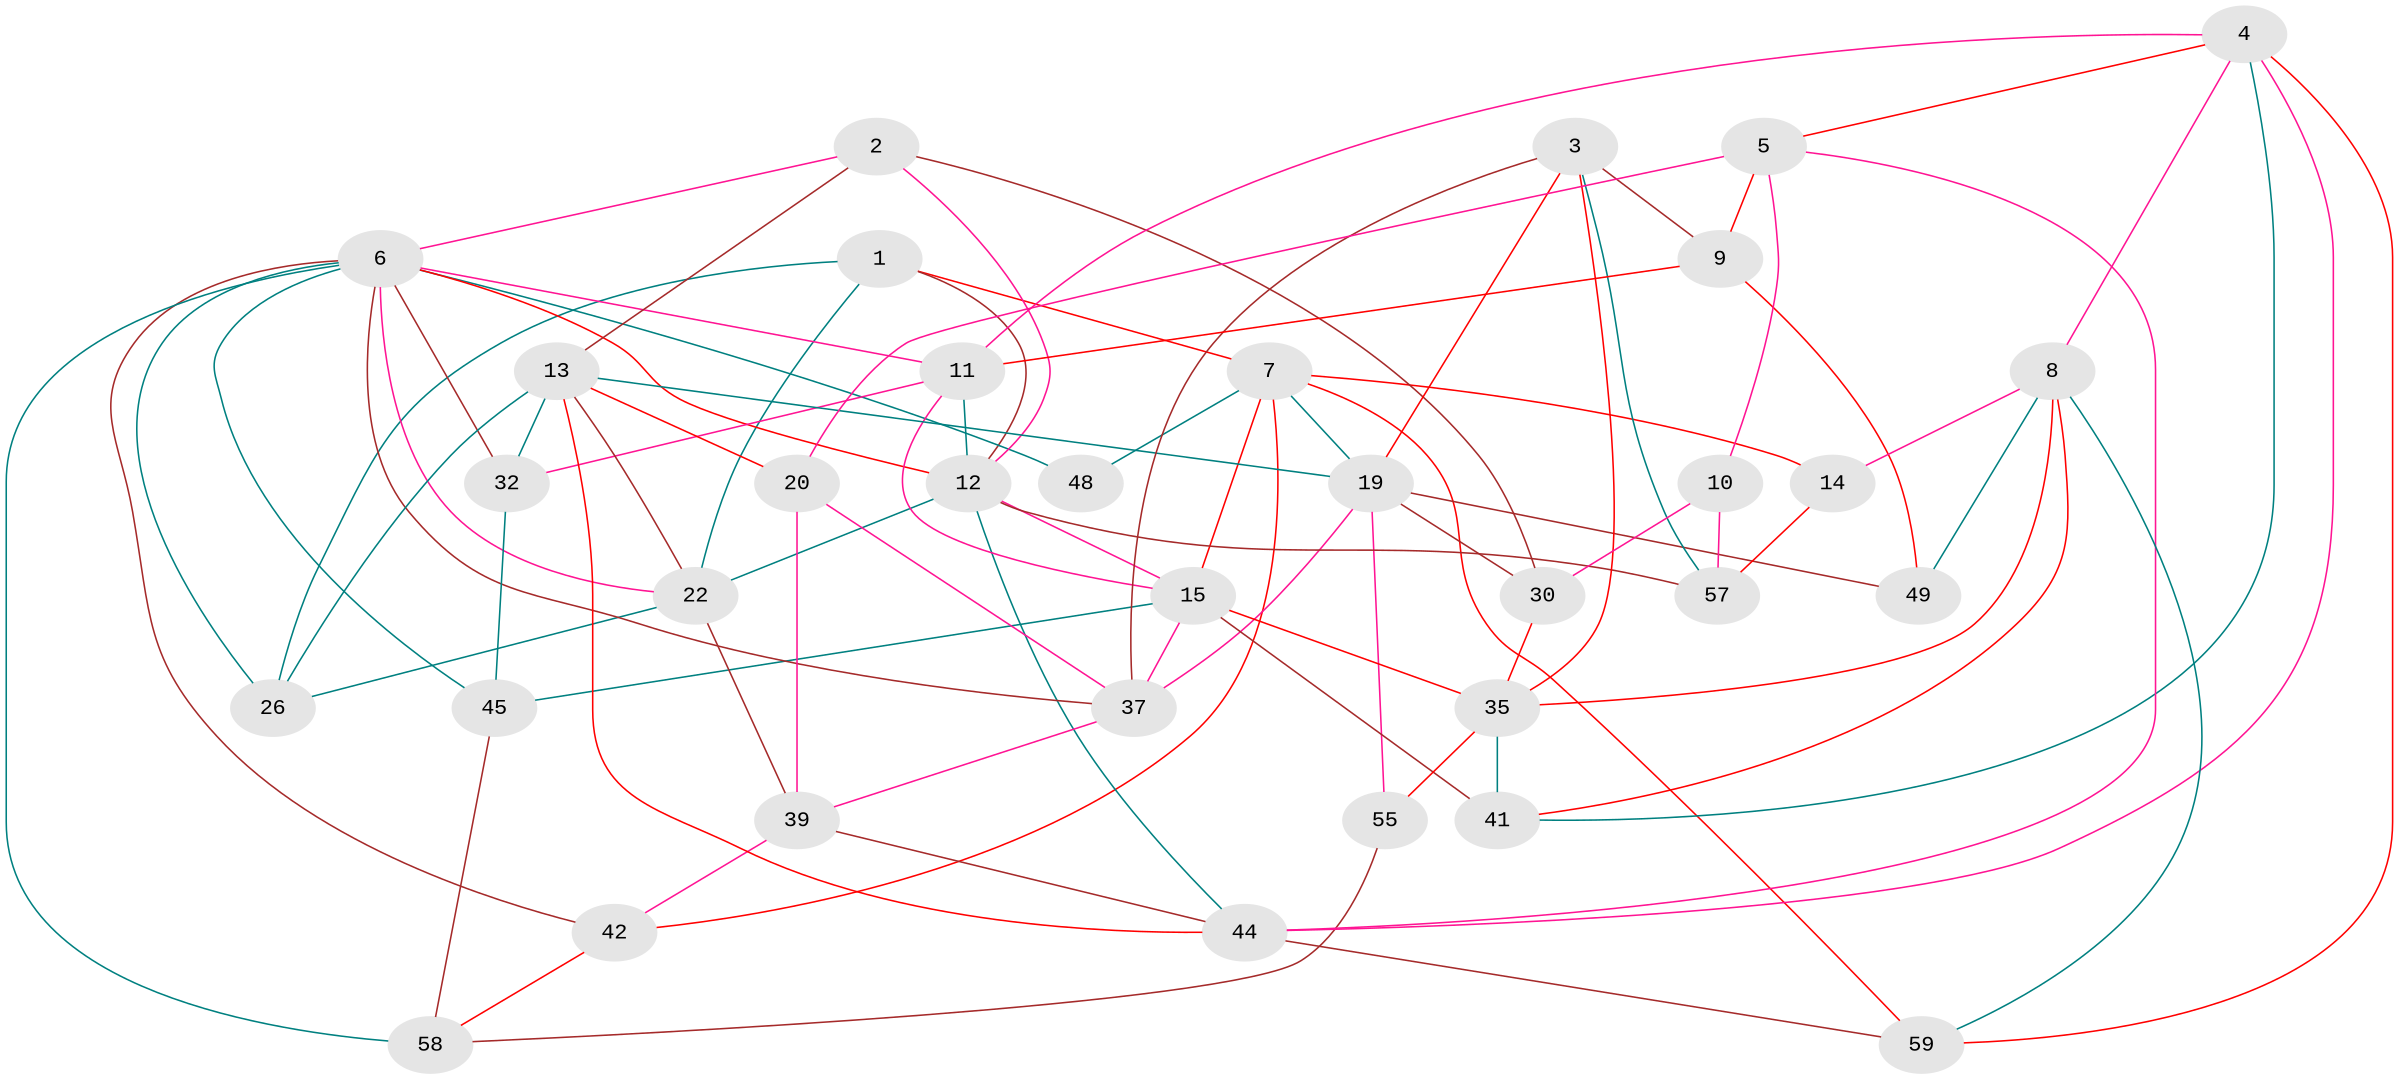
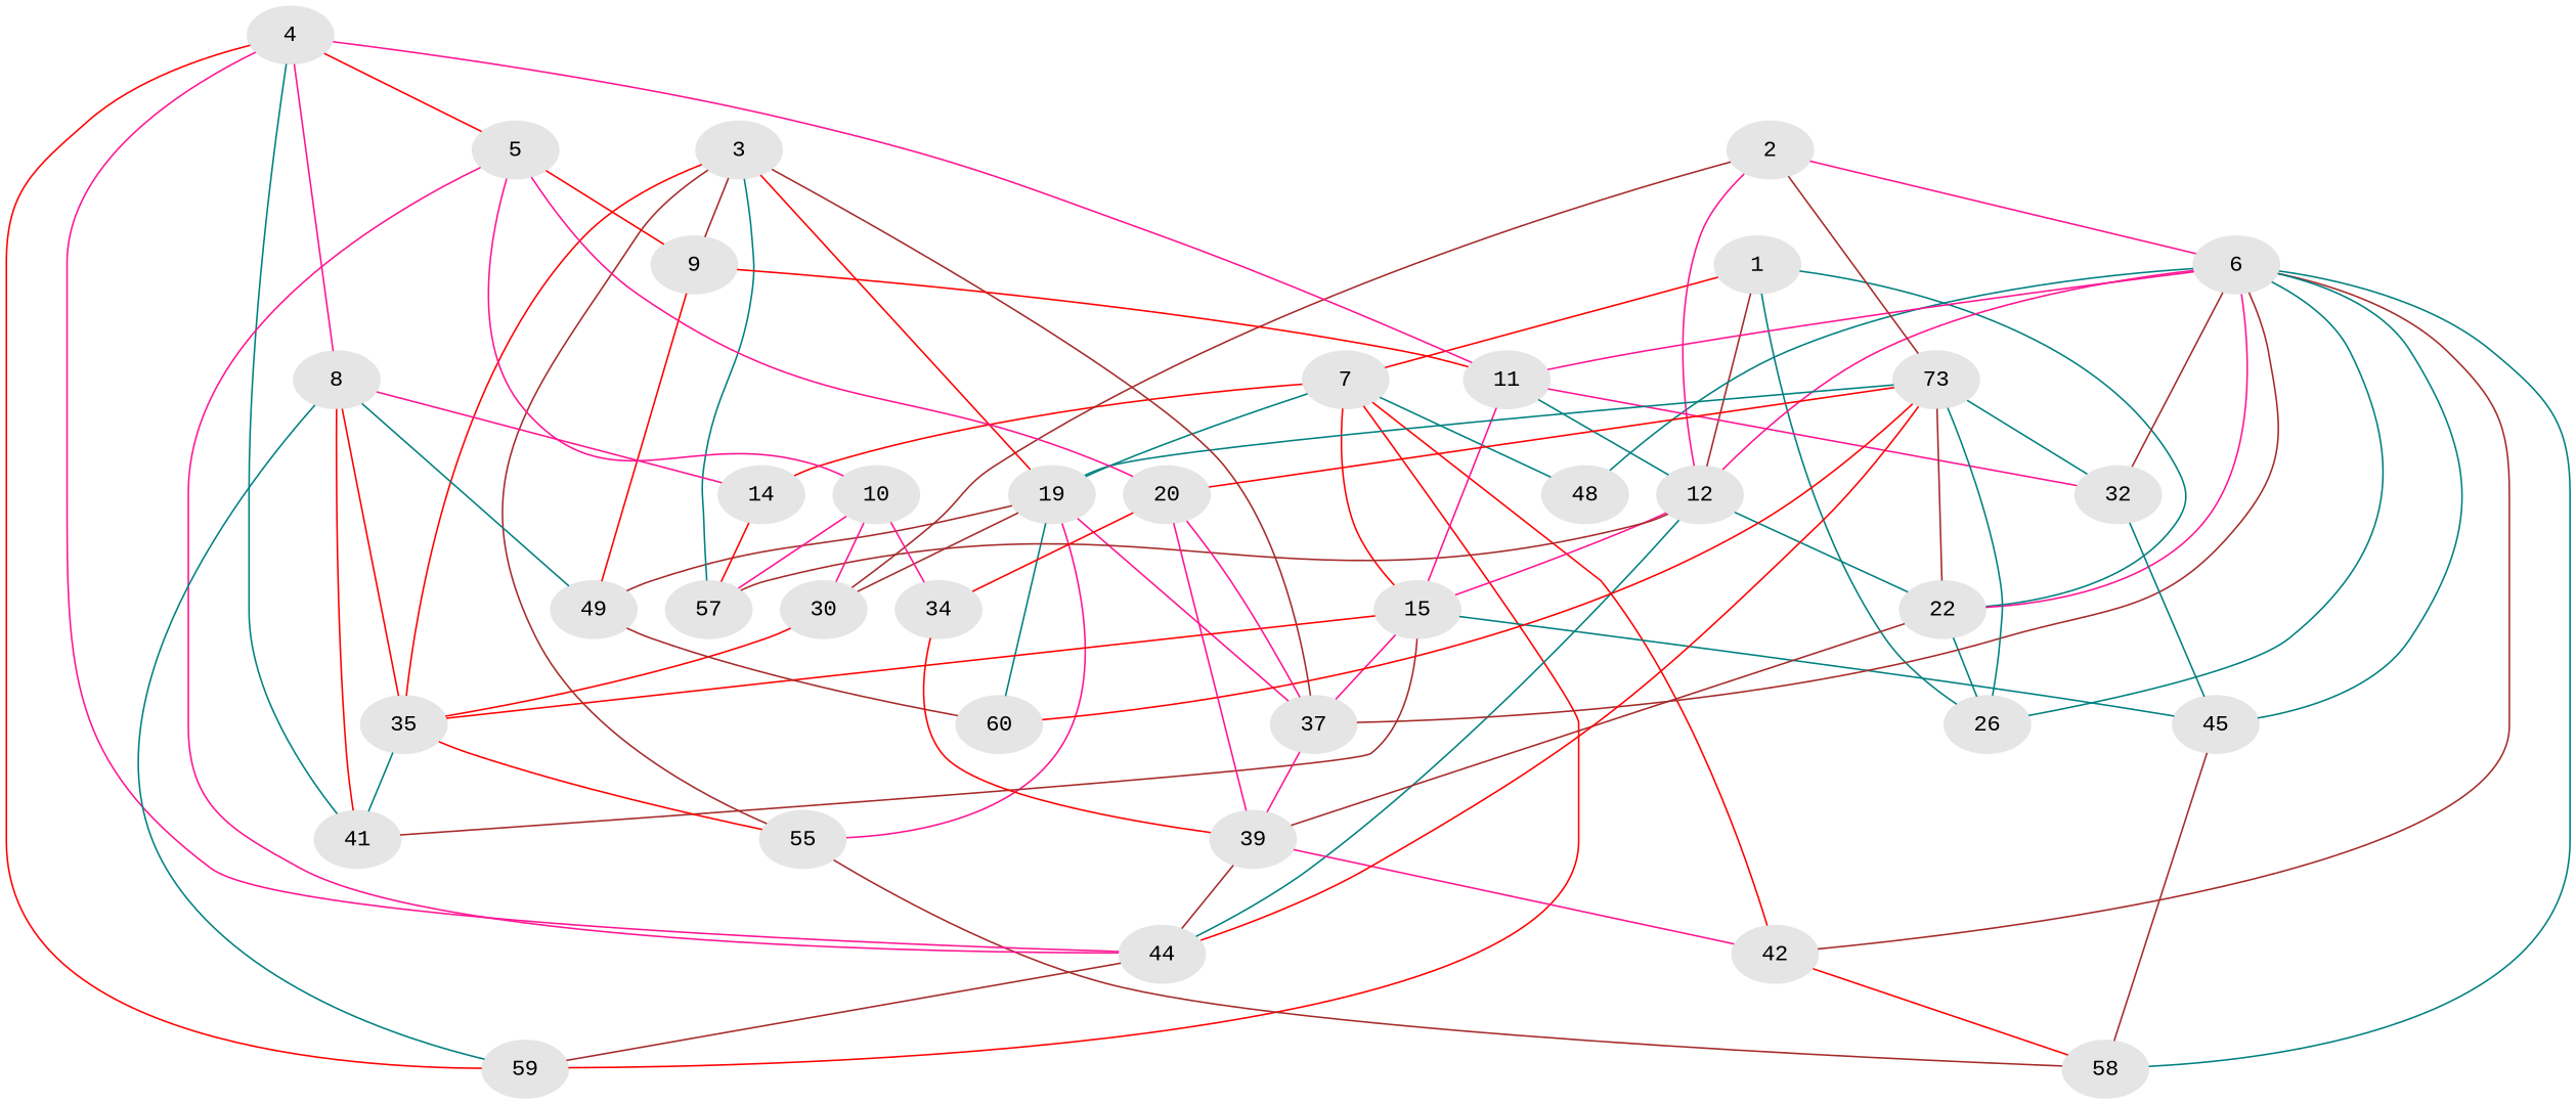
  graph {
    fontname="Liberation Mono"
    node [color=gray90 fontname="Liberation Mono" style=filled]
    edge [color=deeppink fontname="Liberation Mono"]
    7 [super="+28"]
    19 [super="+25+47"]
    59
    42
    48
    14
    15 [super="+53"]
    1
    12 [super="+16+50"]
    22 [super="+23"]
    26
    n12 [label=57]
    44 [super="+54"]
    39 [super="+40"]
    6 [super="+31+33+21"]
    37 [super="+46"]
    11 [super="+17"]
    32
    45
    58
    2
-   13 [super="+51+24"]
+   13 [super="+51+24" label=73]
    30
    20 [super="+27"]
+   60
    35 [super="+38"]
    3 [super="+18"]
    9
    55
    49
    41
    4 [super="+43"]
    5 [super="+61"]
    8 [super="+29"]
    10
+   34
    7 -- 19 [color=teal]
    7 -- 59 [color=red]
    7 -- 42 [color=red]
    7 -- 48 [color=teal]
    7 -- 14 [color=red]
    7 -- 15 [color=red weight=2]
    19 -- 37
    19 -- 30 [color=brown]
+   19 -- 60 [color=teal]
    19 -- 55
    19 -- 49 [color=brown]
    42 -- 58 [color=red]
    14 -- n12 [color=red]
    15 -- 37
    15 -- 45 [color=teal]
    15 -- 35 [color=red]
    15 -- 41 [color=brown]
    1 -- 7 [color=red]
    1 -- 12 [color=brown]
    1 -- 22 [color=teal]
    1 -- 26 [color=teal]
    12 -- 15
    12 -- 22 [color=teal]
    12 -- n12 [color=brown]
    12 -- 44 [color=teal]
    22 -- 26 [color=teal]
    22 -- 39 [color=brown]
    44 -- 59 [color=brown]
    39 -- 42
    39 -- 44 [color=brown]
    6 -- 42 [color=brown]
    6 -- 48 [color=teal weight=2]
-   6 -- 12 [color=red]
+   6 -- 12
    6 -- 22
    6 -- 26 [color=teal]
    6 -- 37 [color=brown]
    6 -- 11
    6 -- 32 [color=brown]
    6 -- 45 [color=teal]
    6 -- 58 [color=teal]
    37 -- 39
    11 -- 15
    11 -- 12 [color=teal]
    11 -- 32
    32 -- 45 [color=teal]
    45 -- 58 [color=brown]
    2 -- 12
    2 -- 6
    2 -- 13 [color=brown]
    2 -- 30 [color=brown]
    13 -- 19 [color=teal]
    13 -- 22 [color=brown]
    13 -- 26 [color=teal]
    13 -- 44 [color=red]
    13 -- 32 [color=teal]
    13 -- 20 [color=red]
+   13 -- 60 [color=red weight=2]
    30 -- 35 [color=red]
    20 -- 39
    20 -- 37
+   20 -- 34 [color=red]
    35 -- 55 [color=red]
    35 -- 41 [color=teal]
    3 -- 19 [color=red]
    3 -- n12 [color=teal]
    3 -- 37 [color=brown]
    3 -- 35 [color=red]
    3 -- 9 [color=brown]
+   3 -- 55 [color=brown]
    9 -- 11 [color=red]
    9 -- 49 [color=red]
    55 -- 58 [color=brown]
+   49 -- 60 [color=brown]
    4 -- 59 [color=red]
    4 -- 44
    4 -- 11
    4 -- 41 [color=teal]
    4 -- 5 [color=red]
    4 -- 8
    5 -- 44
    5 -- 20 [weight=2]
    5 -- 9 [color=red]
    5 -- 10
    8 -- 59 [color=teal]
    8 -- 14
    8 -- 35 [color=red]
    8 -- 49 [color=teal]
    8 -- 41 [color=red]
    10 -- n12
    10 -- 30
+   10 -- 34
+   34 -- 39 [color=red]
  }
